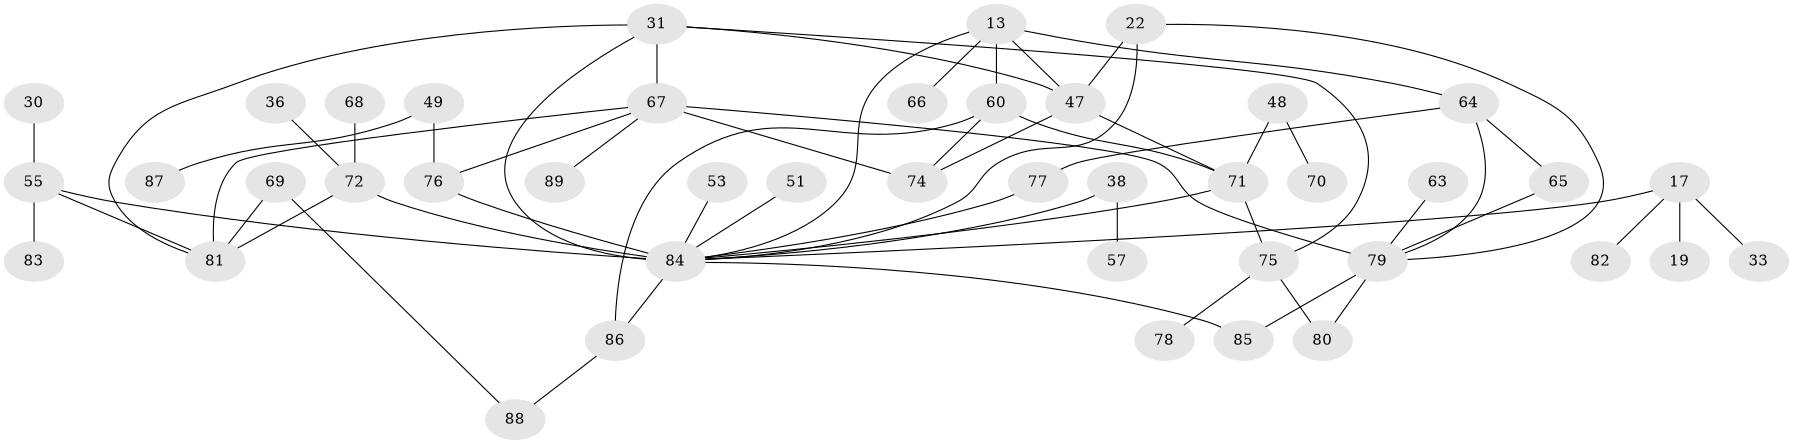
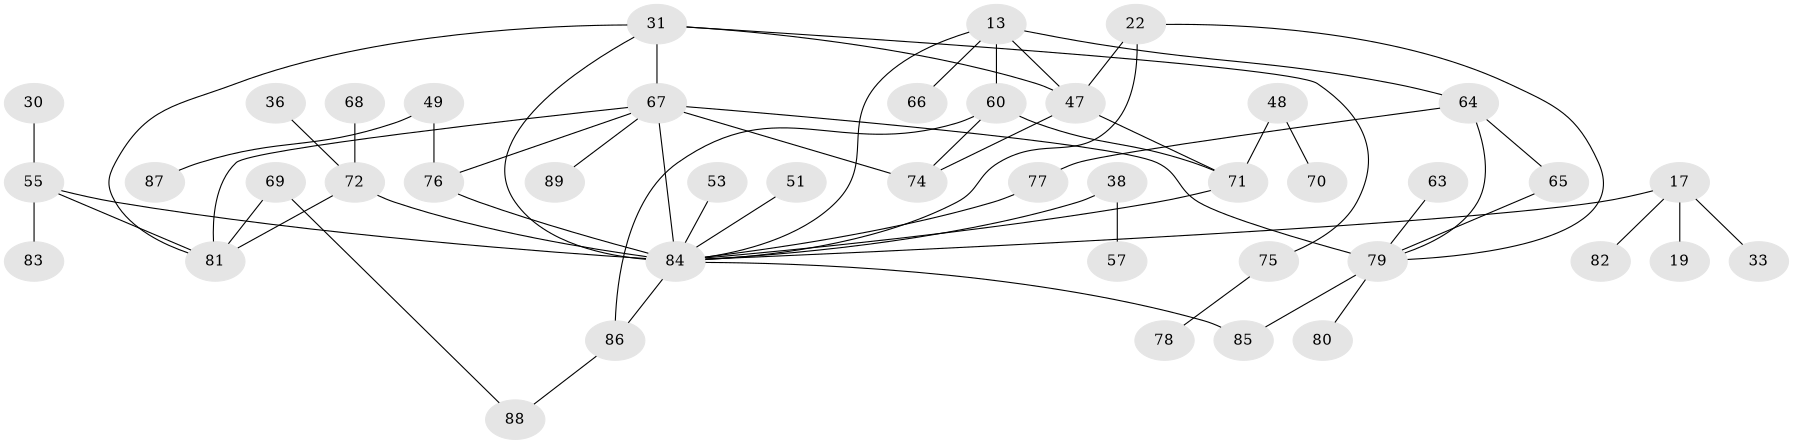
  graph {
    node [color=gray90 style=filled]
    13 [super="+7"]
    47 [super="+37"]
    60
    64
    66
    84 [super="+1+62+61"]
    71 [super="+3+8"]
    74
    86
    79 [super="+32+46"]
    65
    77
    85
    17
    19
    33
    82
    22
    80 [super="+56"]
    55 [super="+14+11"]
    81 [super="+41"]
    83
    30
    31
    67 [super="+20+54"]
    75 [super="+44"]
    76 [super="+73+48"]
    89 [super="+39"]
    78
    72 [super="+10+27+43"]
    36
    38 [super="+28"]
    57
    49
    87
    51
    53
    n38 [label=48]
    70
    88
    63
    68
    69
    13 -- 47 [weight=2]
    13 -- 60
    13 -- 64
    13 -- 66
    13 -- 84 [weight=2]
    47 -- 71 [weight=2]
    47 -- 74
    60 -- 71
    60 -- 74
    60 -- 86
    64 -- 79
    64 -- 65
    64 -- 77
    84 -- 86
    84 -- 85
    71 -- 84
-   71 -- 75 [weight=2]
    86 -- 88
    79 -- 85
    79 -- 80
    65 -- 79
    77 -- 84
    17 -- 84
    17 -- 19
    17 -- 33
    17 -- 82
    22 -- 47
    22 -- 84 [weight=2]
    22 -- 79
    55 -- 84 [weight=4]
    55 -- 81
    55 -- 83
    30 -- 55
    31 -- 47
    31 -- 84
    31 -- 81
    31 -- 67
    31 -- 75
+   67 -- 84 [weight=4]
    67 -- 74
    67 -- 79 [weight=2]
    67 -- 81
    67 -- 76
    67 -- 89 [weight=2]
-   75 -- 80 [weight=2]
    75 -- 78
    76 -- 84 [weight=4]
    72 -- 84 [weight=3]
    72 -- 81
    36 -- 72
    38 -- 84 [weight=4]
    38 -- 57
    49 -- 76 [weight=2]
    49 -- 87
    51 -- 84
    53 -- 84
    n38 -- 71
    n38 -- 70
    63 -- 79
    68 -- 72
    69 -- 81
    69 -- 88
  }
